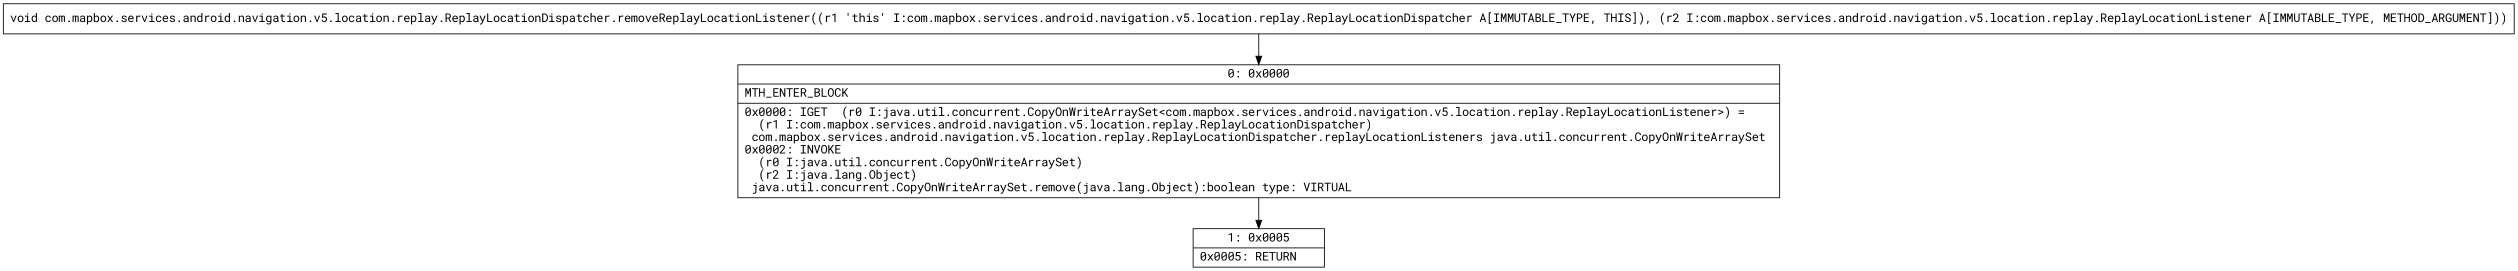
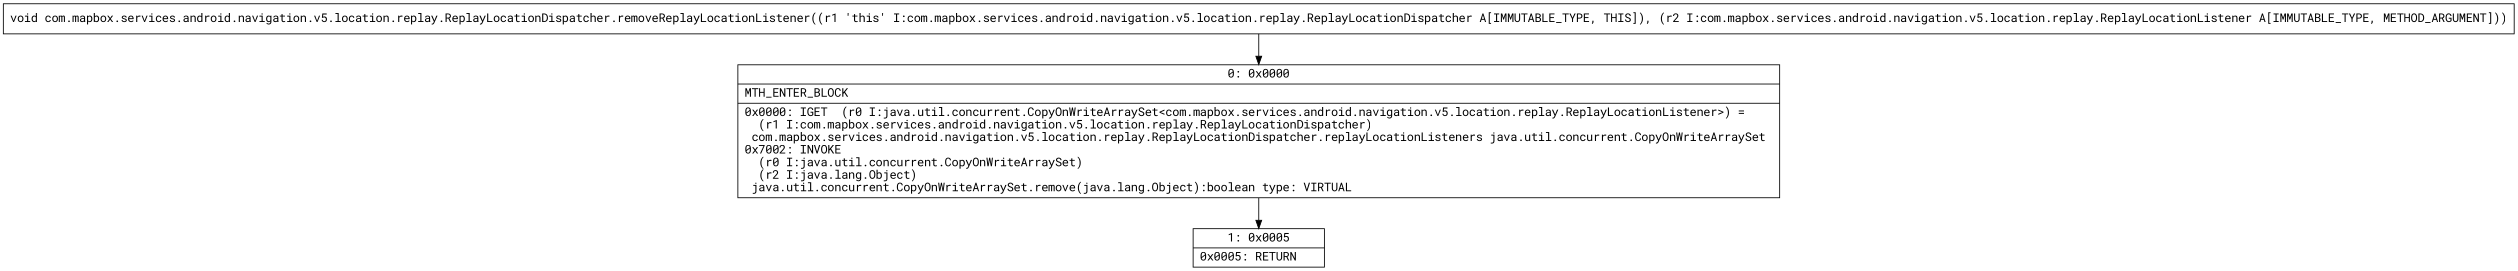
  digraph {
    fontname="Roboto Mono"
    node [shape=record fontname="Roboto Mono"]
    edge [fontname="Roboto Mono"]
-   n1 [label="{0\:\ 0x0000|MTH_ENTER_BLOCK\l|0x0000: IGET  (r0 I:java.util.concurrent.CopyOnWriteArraySet\<com.mapbox.services.android.navigation.v5.location.replay.ReplayLocationListener\>) = \l  (r1 I:com.mapbox.services.android.navigation.v5.location.replay.ReplayLocationDispatcher)\l com.mapbox.services.android.navigation.v5.location.replay.ReplayLocationDispatcher.replayLocationListeners java.util.concurrent.CopyOnWriteArraySet \l0x0002: INVOKE  \l  (r0 I:java.util.concurrent.CopyOnWriteArraySet)\l  (r2 I:java.lang.Object)\l java.util.concurrent.CopyOnWriteArraySet.remove(java.lang.Object):boolean type: VIRTUAL \l}"]
+   n1 [label="{0\:\ 0x0000|MTH_ENTER_BLOCK\l|0x0000: IGET  (r0 I:java.util.concurrent.CopyOnWriteArraySet\<com.mapbox.services.android.navigation.v5.location.replay.ReplayLocationListener\>) = \l  (r1 I:com.mapbox.services.android.navigation.v5.location.replay.ReplayLocationDispatcher)\l com.mapbox.services.android.navigation.v5.location.replay.ReplayLocationDispatcher.replayLocationListeners java.util.concurrent.CopyOnWriteArraySet \l0x7002: INVOKE  \l  (r0 I:java.util.concurrent.CopyOnWriteArraySet)\l  (r2 I:java.lang.Object)\l java.util.concurrent.CopyOnWriteArraySet.remove(java.lang.Object):boolean type: VIRTUAL \l}"]
    n2 [label="{1\:\ 0x0005|0x0005: RETURN   \l}"]
    n3 [label="{void com.mapbox.services.android.navigation.v5.location.replay.ReplayLocationDispatcher.removeReplayLocationListener((r1 'this' I:com.mapbox.services.android.navigation.v5.location.replay.ReplayLocationDispatcher A[IMMUTABLE_TYPE, THIS]), (r2 I:com.mapbox.services.android.navigation.v5.location.replay.ReplayLocationListener A[IMMUTABLE_TYPE, METHOD_ARGUMENT])) }"]
    n1 -> n2
    n3 -> n1
  }
